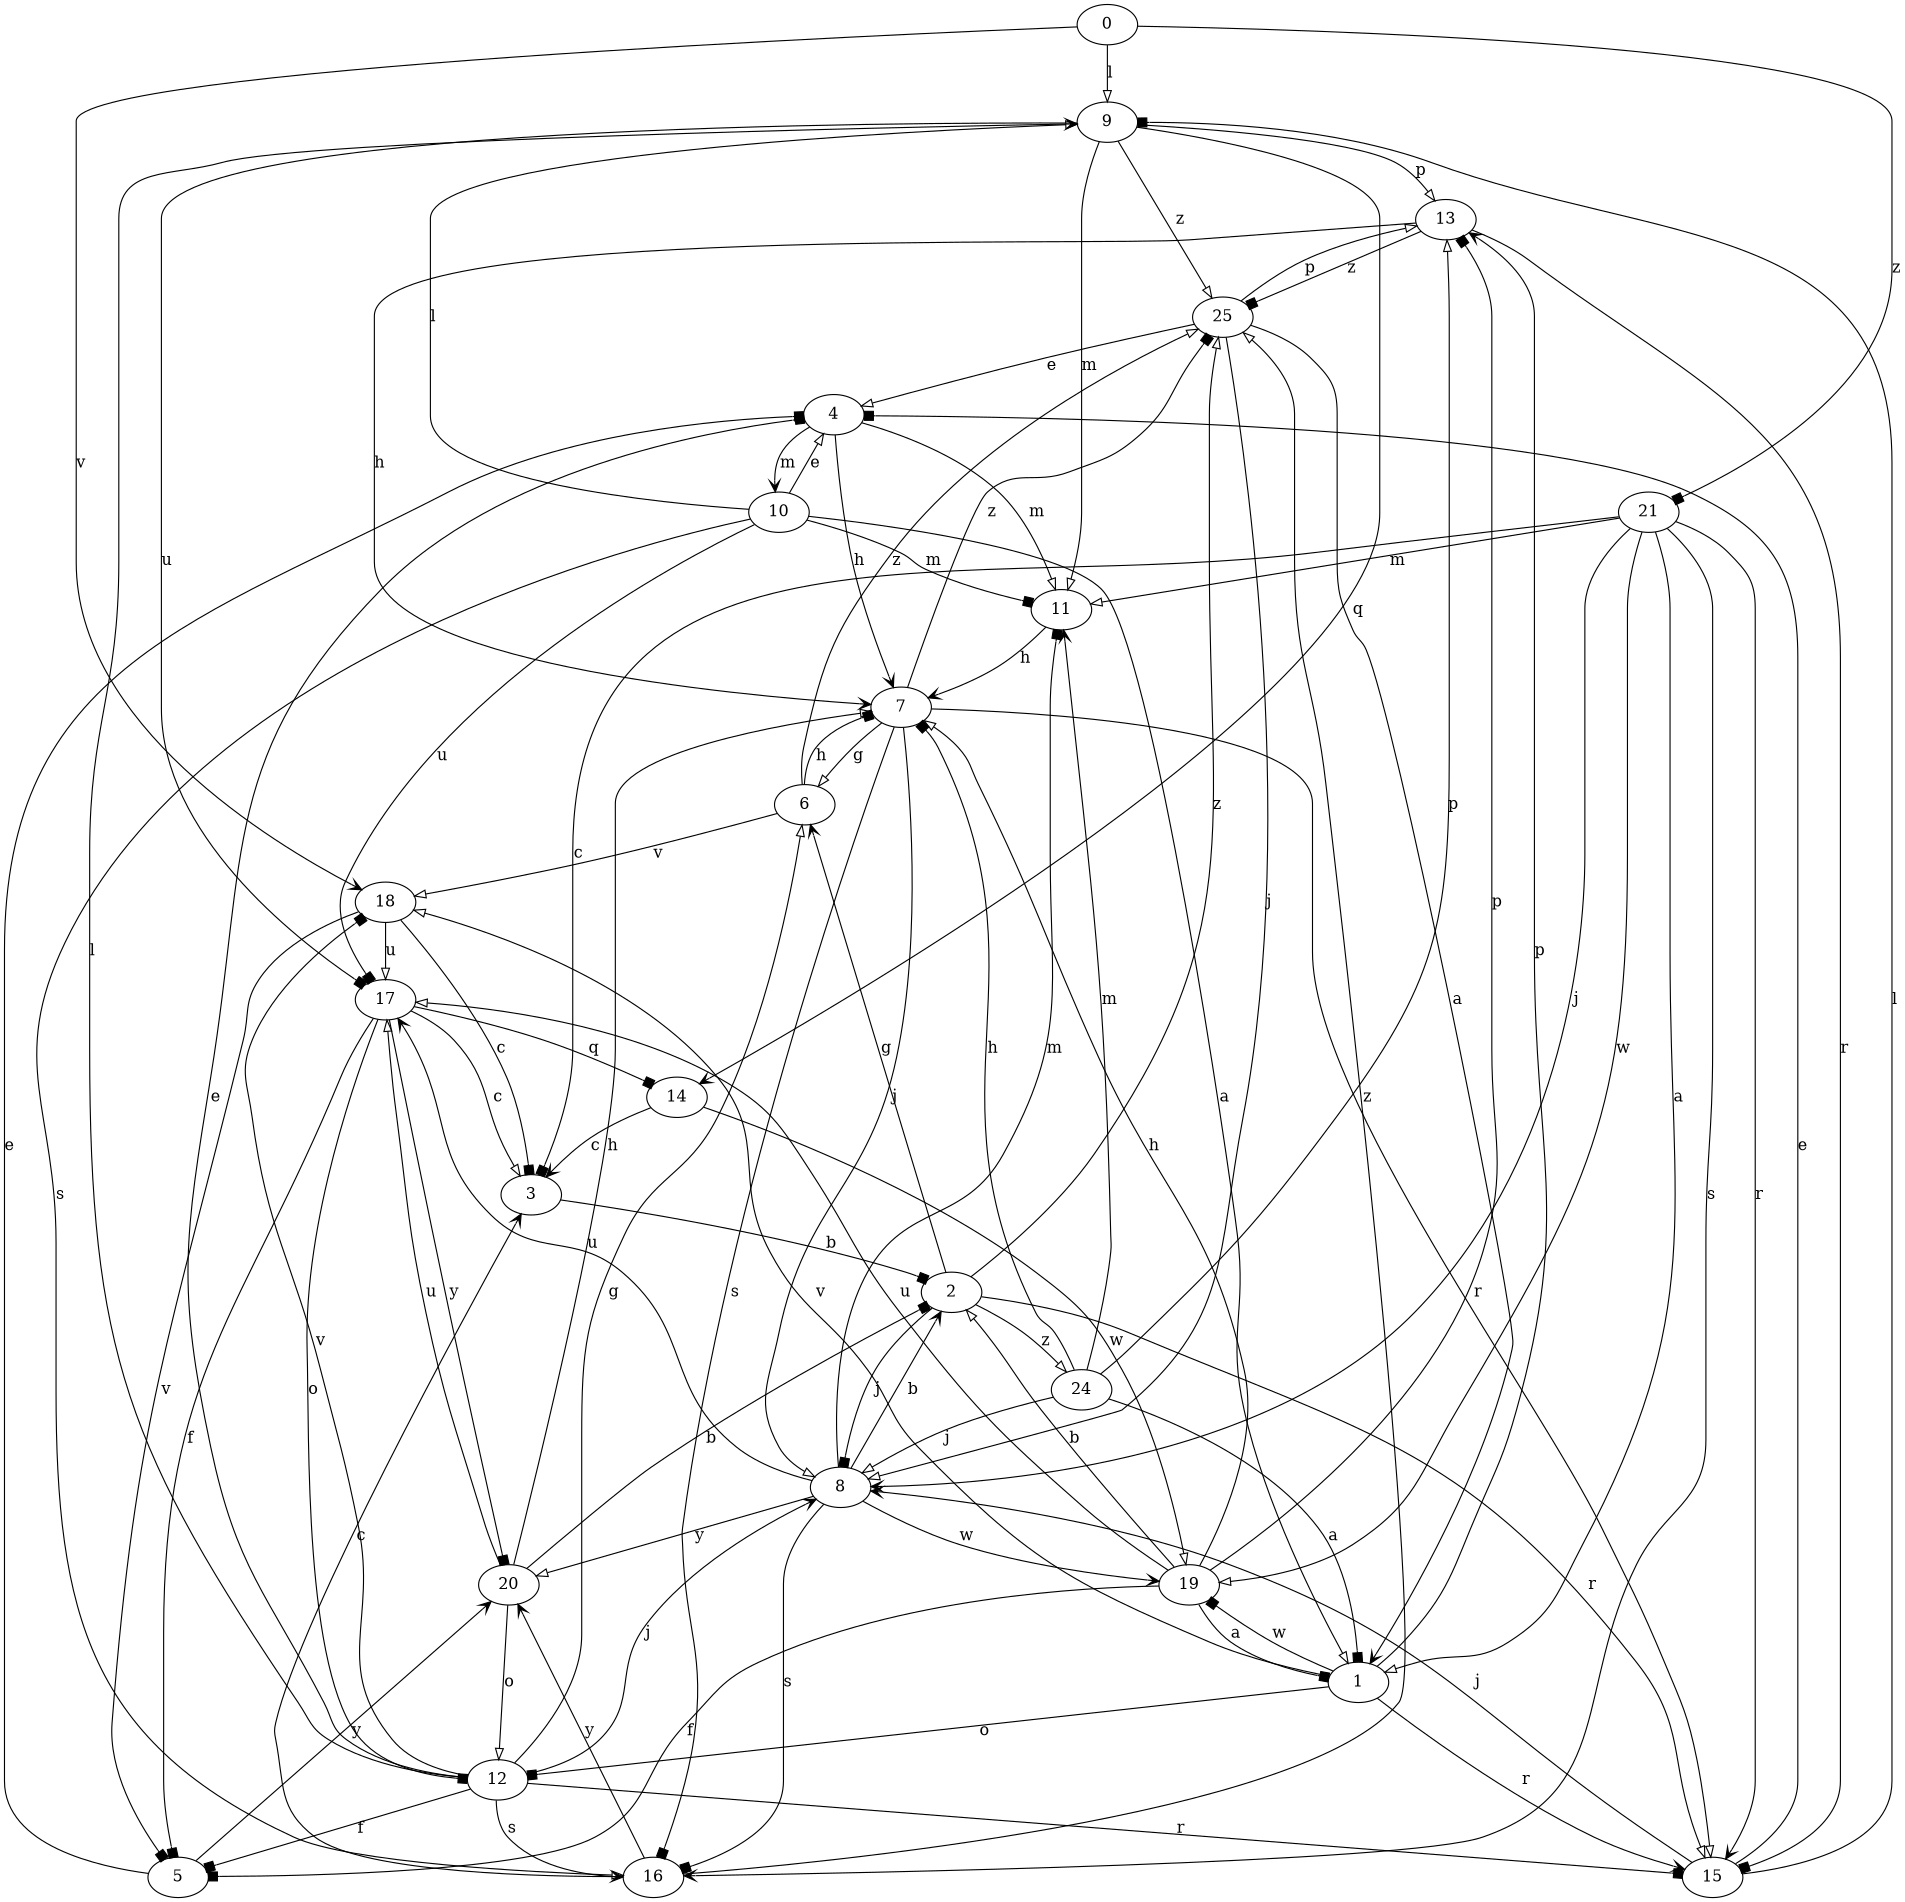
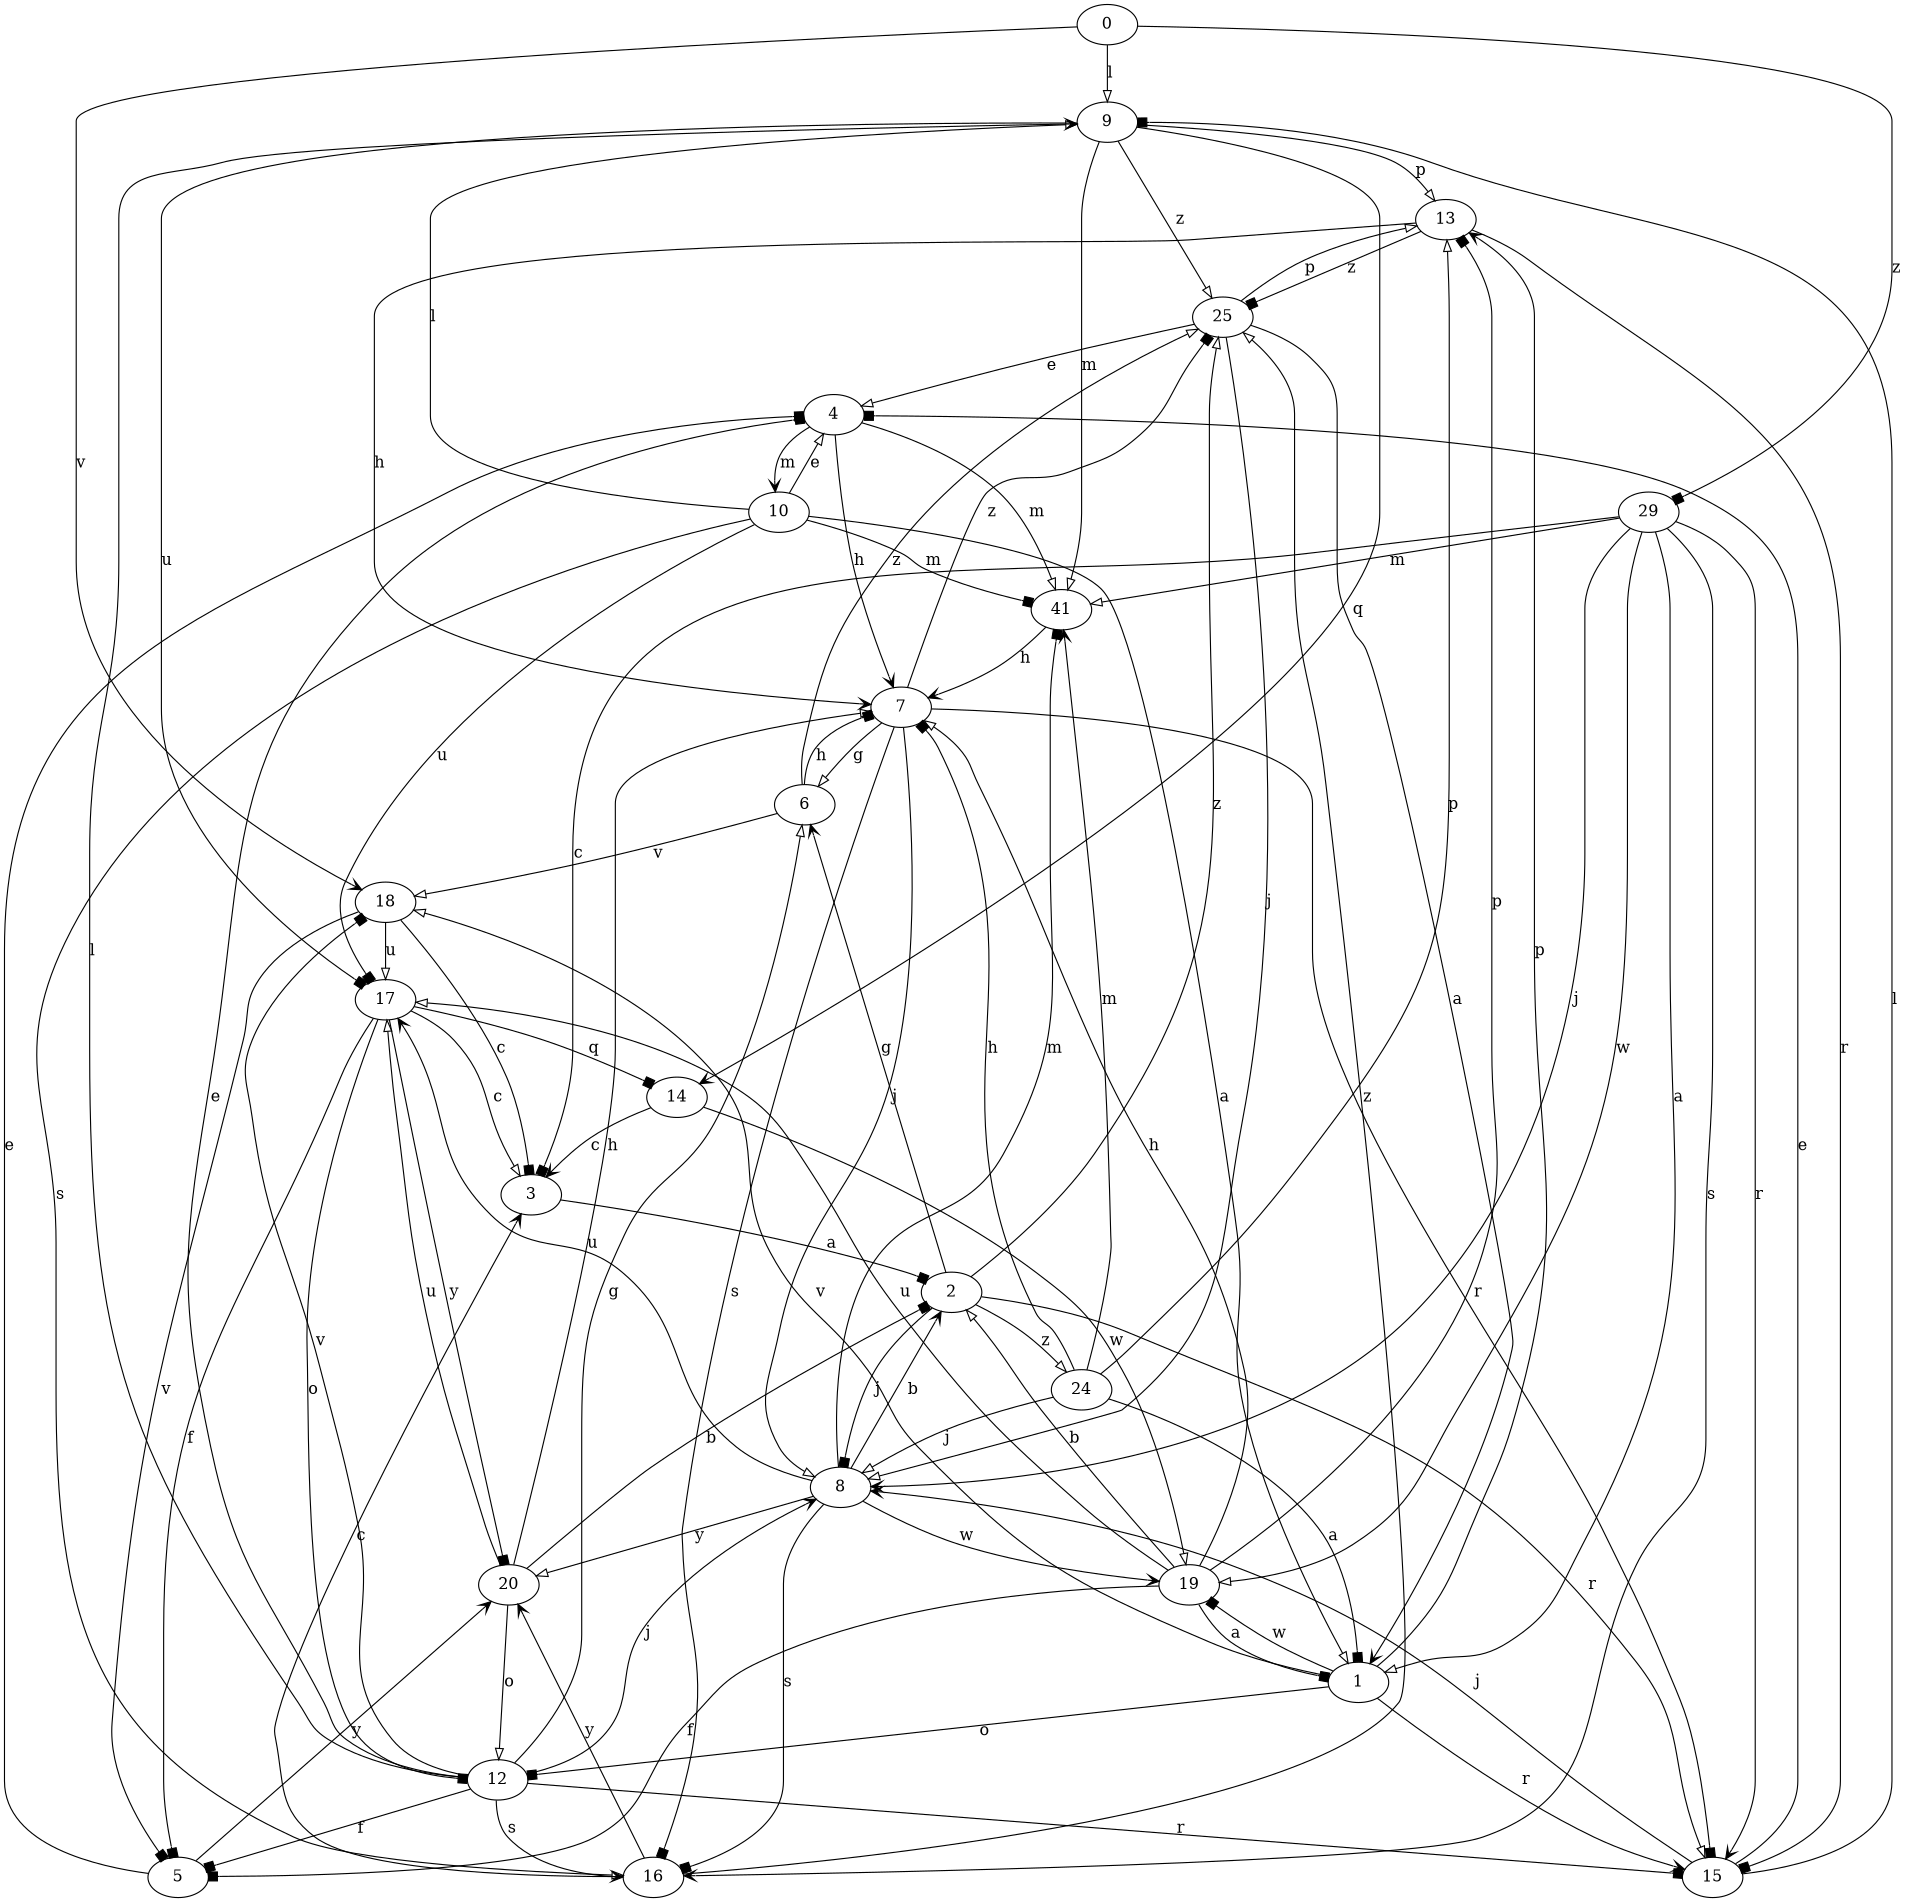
  strict digraph {
    edge [arrowhead=onormal]
    0
    9
    18
-   21
+   21 [label=29]
    13
    25
-   11
+   11 [label=41]
    17
    14
    3
    5
    1
    15
    19
    8
    16
    12
    6
    4
    7
    2
    24
    20
    10
    0 -> 9 [label=l]
    0 -> 18 [arrowhead=vee label=v]
    0 -> 21 [arrowhead=box label=z]
    9 -> 13 [label=p]
    9 -> 25 [label=z]
    9 -> 11 [label=m]
    9 -> 17 [arrowhead=box label=u]
    9 -> 14 [arrowhead=vee label=q]
    18 -> 17 [label=u]
    18 -> 3 [arrowhead=box label=c]
    18 -> 5 [arrowhead=box label=v]
    21 -> 11 [label=m]
    21 -> 3 [arrowhead=box label=c]
    21 -> 1 [label=a]
    21 -> 15 [arrowhead=vee label=r]
    21 -> 19 [label=w]
    21 -> 8 [arrowhead=vee label=j]
    21 -> 16 [arrowhead=vee label=s]
    13 -> 25 [arrowhead=box label=z]
    13 -> 15 [arrowhead=box label=r]
    13 -> 7 [arrowhead=vee label=h]
    25 -> 13 [label=p]
    25 -> 1 [arrowhead=vee label=a]
    25 -> 8 [label=j]
    25 -> 4 [label=e]
    11 -> 7 [arrowhead=vee label=h]
    17 -> 14 [arrowhead=box label=q]
    17 -> 3 [label=c]
    17 -> 5 [arrowhead=box label=f]
    17 -> 12 [arrowhead=box label=o]
    17 -> 20 [arrowhead=box label=y]
    14 -> 3 [arrowhead=vee label=c]
    14 -> 19 [label=w]
-   3 -> 2 [arrowhead=box label=b]
+   3 -> 2 [arrowhead=box label=a]
    5 -> 4 [arrowhead=box label=e]
    5 -> 20 [arrowhead=vee label=y]
    1 -> 18 [label=v]
    1 -> 13 [arrowhead=vee label=p]
    1 -> 15 [arrowhead=vee label=r]
    1 -> 19 [arrowhead=box label=w]
    1 -> 12 [arrowhead=box label=o]
    15 -> 9 [arrowhead=box label=l]
    15 -> 8 [arrowhead=vee label=j]
    15 -> 4 [arrowhead=box label=e]
    19 -> 13 [arrowhead=box label=p]
    19 -> 17 [label=u]
    19 -> 5 [arrowhead=box label=f]
    19 -> 1 [arrowhead=box label=a]
    19 -> 7 [label=h]
    19 -> 2 [label=b]
    8 -> 11 [arrowhead=box label=m]
    8 -> 17 [arrowhead=vee label=u]
    8 -> 19 [arrowhead=vee label=w]
    8 -> 16 [arrowhead=box label=s]
    8 -> 2 [arrowhead=vee label=b]
    8 -> 20 [label=y]
    16 -> 25 [label=z]
    16 -> 3 [arrowhead=vee label=c]
    16 -> 20 [arrowhead=vee label=y]
    12 -> 9 [arrowhead=vee label=l]
    12 -> 18 [arrowhead=box label=v]
    12 -> 5 [arrowhead=box label=f]
    12 -> 15 [arrowhead=box label=r]
    12 -> 8 [arrowhead=vee label=j]
    12 -> 16 [arrowhead=vee label=s]
    12 -> 6 [label=g]
    12 -> 4 [arrowhead=box label=e]
    6 -> 18 [label=v]
    6 -> 25 [label=z]
    6 -> 7 [arrowhead=box label=h]
    4 -> 11 [label=m]
    4 -> 7 [arrowhead=vee label=h]
    4 -> 10 [arrowhead=vee label=m]
    7 -> 25 [arrowhead=box label=z]
-   7 -> 15 [label=r]
+   7 -> 15 [arrowhead=box label=r]
    7 -> 8 [label=j]
    7 -> 16 [arrowhead=box label=s]
    7 -> 6 [label=g]
    2 -> 25 [label=z]
    2 -> 15 [label=r]
    2 -> 8 [arrowhead=box label=j]
    2 -> 6 [arrowhead=vee label=g]
    2 -> 24 [label=z]
    24 -> 13 [label=p]
    24 -> 11 [arrowhead=vee label=m]
    24 -> 1 [arrowhead=box label=a]
    24 -> 8 [label=j]
    24 -> 7 [arrowhead=box label=h]
    20 -> 17 [label=u]
    20 -> 12 [label=o]
    20 -> 7 [label=h]
    20 -> 2 [arrowhead=box label=b]
    10 -> 9 [label=l]
    10 -> 11 [arrowhead=box label=m]
    10 -> 17 [arrowhead=box label=u]
    10 -> 1 [label=a]
    10 -> 16 [label=s]
    10 -> 4 [label=e]
  }
